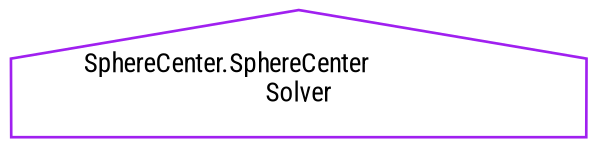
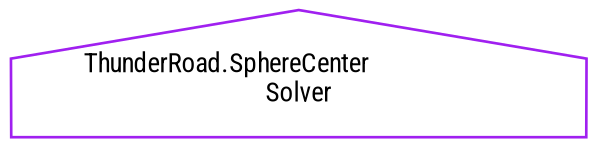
  digraph {
    rankdir=LR
    fontname="Roboto Condensed"
-   n1 [color=purple fillcolor=white fontname="Roboto Condensed" fontsize=10 height=0.2 label="SphereCenter.SphereCenter\lSolver" shape=house style=filled width=0.4]
+   n1 [color=purple fillcolor=white fontname="Roboto Condensed" fontsize=10 height=0.2 label="ThunderRoad.SphereCenter\lSolver" shape=house style=filled width=0.4]
  }
